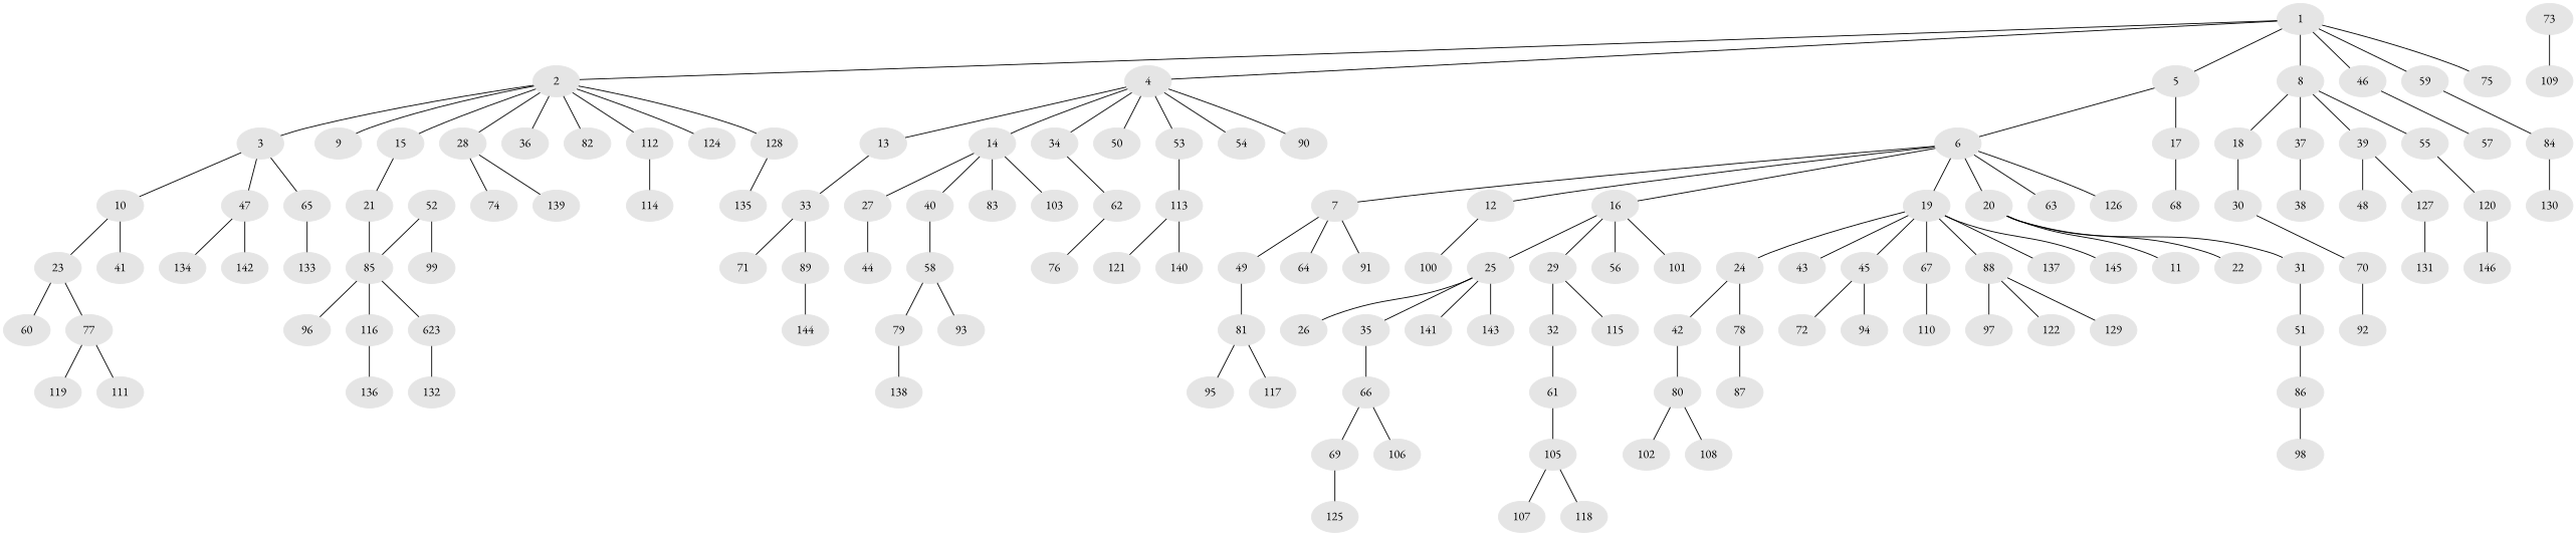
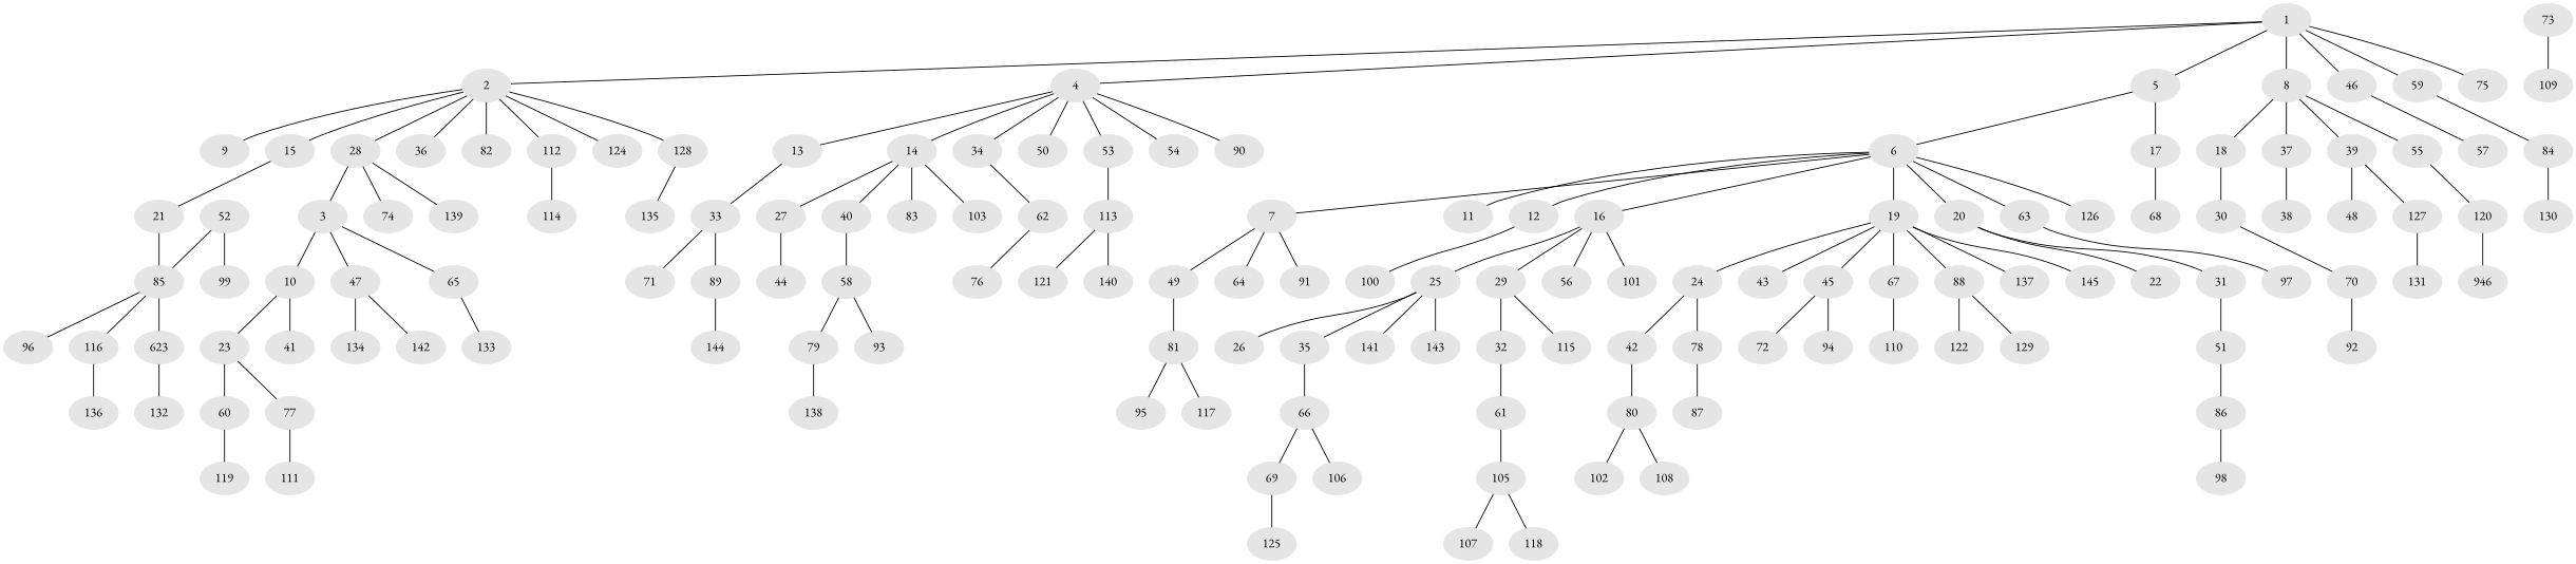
  graph {
    fontname="EB Garamond"
    node [color=gray90 fontname="EB Garamond" style=filled]
    edge [fontname="EB Garamond"]
    1
    2
    4
    5
    8
    46
    59
    75
    3
    9
    15
    28
    36
    82
    112
    124
    128
    13
    14
    34
    50
    53
    54
    90
    6
    17
    18
    37
    39
    55
    57
    84
    10
    47
    65
    21
    74
    139
    114
    135
    23
    41
    134
    142
    133
    33
    27
    40
    83
    103
    62
    113
    7
    11
    12
    16
    19
    20
    63
    126
    68
    49
    64
    91
    100
    25
    29
    56
    101
    24
    43
    45
    67
    88
    137
    145
    22
    31
    81
    30
    38
    48
    127
    120
    60
    77
    71
    89
    44
    58
    85
    26
    35
    141
    143
    32
    115
    70
    42
    78
    72
    94
    110
    97
    122
    129
    51
    52
    99
    119
    111
    80
    87
    66
    73
    109
    61
    92
    86
    105
    144
    76
    69
    106
    131
    79
    93
    102
    108
    95
    117
    98
    96
    116
    n135 [label=623]
    121
    140
-   146
+   146 [label=946]
    138
    130
    107
    118
    125
    136
    132
    1 -- 2
    1 -- 4
    1 -- 5
    1 -- 8
    1 -- 46
    1 -- 59
    1 -- 75
-   2 -- 3
+   28 -- 3
    2 -- 9
    2 -- 15
    2 -- 28
    2 -- 36
    2 -- 82
    2 -- 112
    2 -- 124
    2 -- 128
    4 -- 13
    4 -- 14
    4 -- 34
    4 -- 50
    4 -- 53
    4 -- 54
    4 -- 90
    5 -- 6
    5 -- 17
    8 -- 18
    8 -- 37
    8 -- 39
    8 -- 55
    46 -- 57
    59 -- 84
    3 -- 10
    3 -- 47
    3 -- 65
    15 -- 21
    28 -- 74
    28 -- 139
    112 -- 114
    128 -- 135
    13 -- 33
    14 -- 27
    14 -- 40
    14 -- 83
    14 -- 103
    34 -- 62
    53 -- 113
    6 -- 7
-   20 -- 11
+   6 -- 11
    6 -- 12
    6 -- 16
    6 -- 19
    6 -- 20
    6 -- 63
    6 -- 126
    17 -- 68
    18 -- 30
    37 -- 38
    39 -- 48
    39 -- 127
    55 -- 120
    84 -- 130
    10 -- 23
    10 -- 41
    47 -- 134
    47 -- 142
    65 -- 133
    21 -- 85
    23 -- 60
    23 -- 77
    33 -- 71
    33 -- 89
    27 -- 44
    40 -- 58
    62 -- 76
    113 -- 121
    113 -- 140
    7 -- 49
    7 -- 64
    7 -- 91
    12 -- 100
    16 -- 25
    16 -- 29
    16 -- 56
    16 -- 101
    19 -- 24
    19 -- 43
    19 -- 45
    19 -- 67
    19 -- 88
    19 -- 137
    19 -- 145
    20 -- 22
    20 -- 31
    49 -- 81
    25 -- 26
    25 -- 35
    25 -- 141
    25 -- 143
    29 -- 32
    29 -- 115
    24 -- 42
    24 -- 78
    45 -- 72
    45 -- 94
    67 -- 110
-   88 -- 97
+   63 -- 97
    88 -- 122
    88 -- 129
    31 -- 51
    81 -- 95
    81 -- 117
    30 -- 70
    127 -- 131
    120 -- 146
-   77 -- 119
+   60 -- 119
    77 -- 111
    89 -- 144
    58 -- 79
    58 -- 93
    85 -- 96
    85 -- 116
    85 -- n135
    35 -- 66
    32 -- 61
    70 -- 92
    42 -- 80
    78 -- 87
    51 -- 86
    52 -- 85
    52 -- 99
    80 -- 102
    80 -- 108
    66 -- 69
    66 -- 106
    73 -- 109
    61 -- 105
    86 -- 98
    105 -- 107
    105 -- 118
    69 -- 125
    79 -- 138
    116 -- 136
    n135 -- 132
  }
